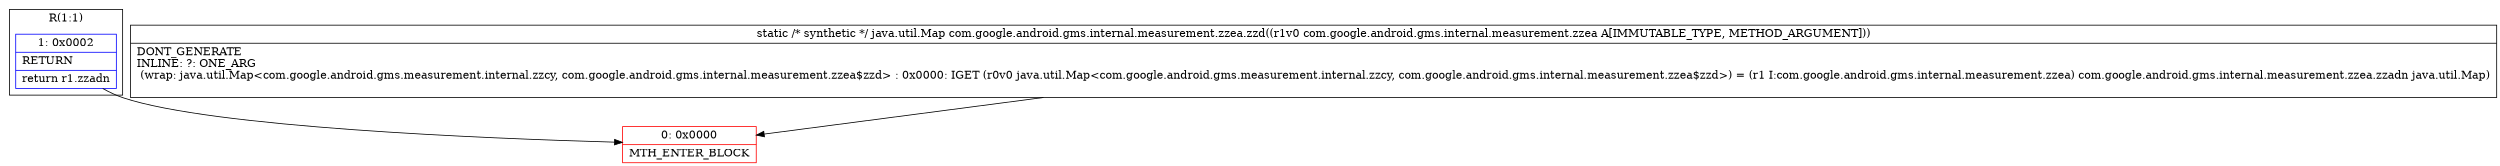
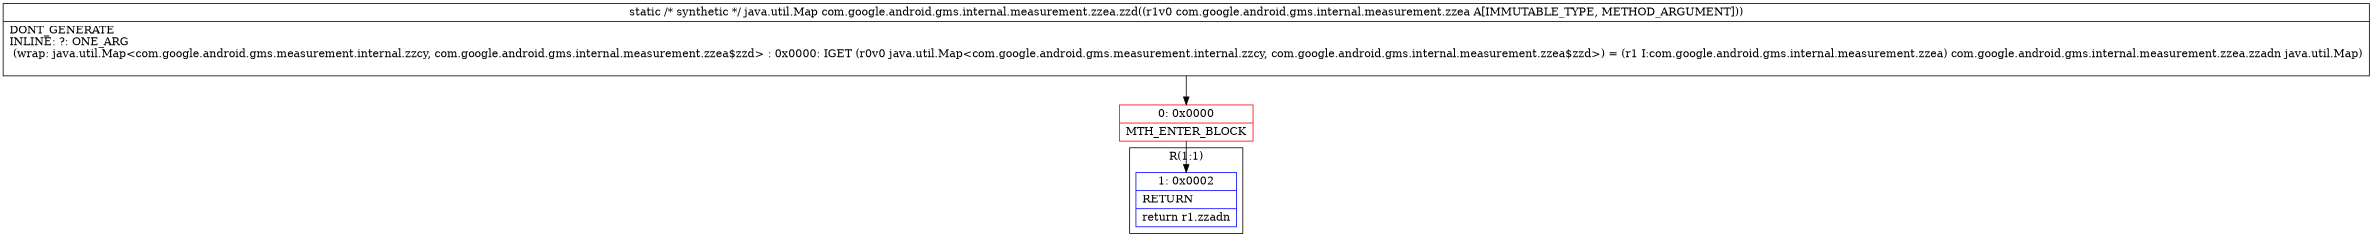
  digraph {
    node [shape=record]
    n1 [color=blue label="{1\:\ 0x0002|RETURN\l|return r1.zzadn\l}"]
    n2 [color=red label="{0\:\ 0x0000|MTH_ENTER_BLOCK\l}"]
    n3 [label="{static \/* synthetic *\/ java.util.Map com.google.android.gms.internal.measurement.zzea.zzd((r1v0 com.google.android.gms.internal.measurement.zzea A[IMMUTABLE_TYPE, METHOD_ARGUMENT]))  | DONT_GENERATE\lINLINE: ?: ONE_ARG  \l  (wrap: java.util.Map\<com.google.android.gms.measurement.internal.zzcy, com.google.android.gms.internal.measurement.zzea$zzd\> : 0x0000: IGET  (r0v0 java.util.Map\<com.google.android.gms.measurement.internal.zzcy, com.google.android.gms.internal.measurement.zzea$zzd\>) = (r1 I:com.google.android.gms.internal.measurement.zzea) com.google.android.gms.internal.measurement.zzea.zzadn java.util.Map)\l\l}"]
    subgraph cluster_1 {
      label="R(1:1)"
      n1
    }
-   n1 -> n2
+   n2 -> n1
    n3 -> n2
  }
